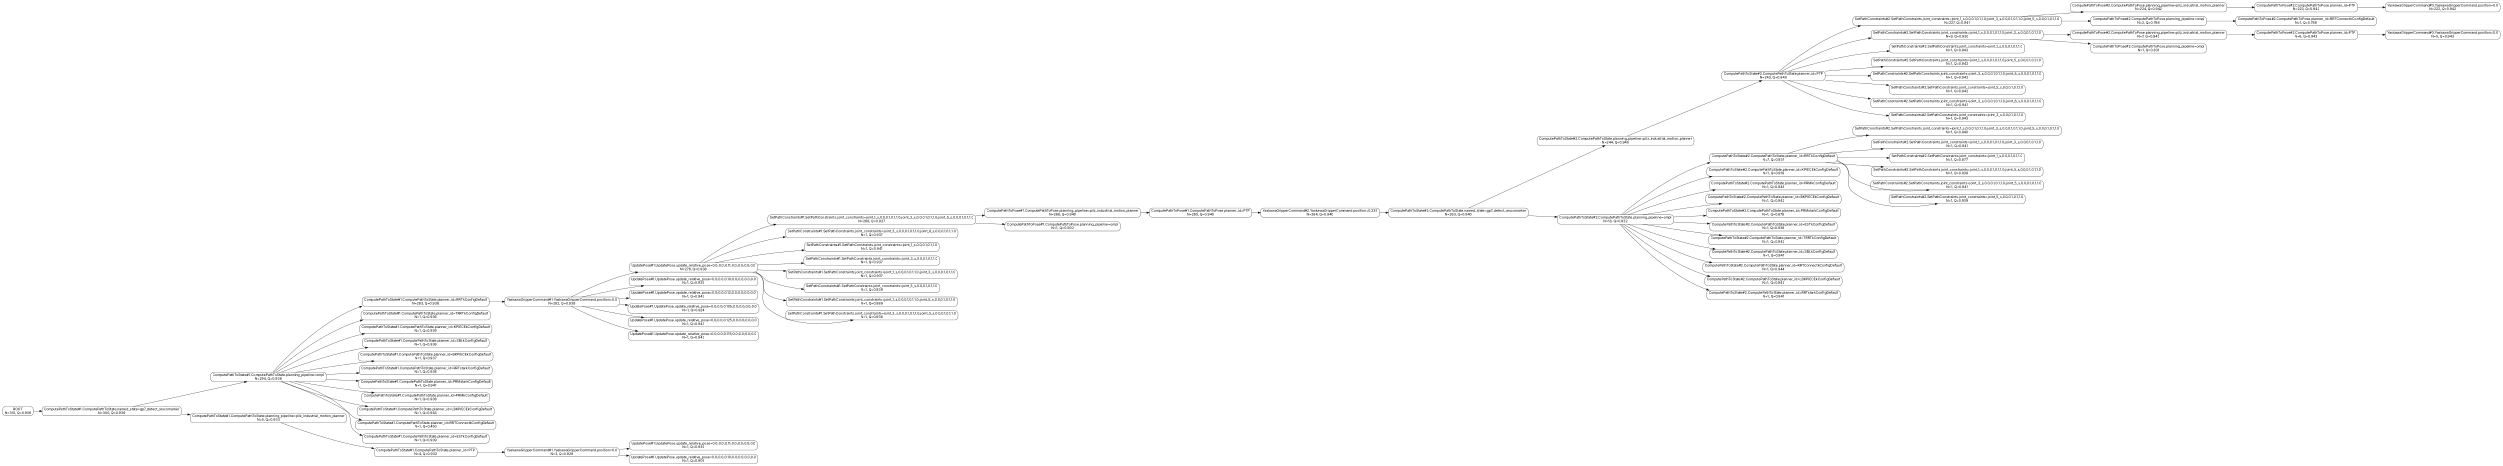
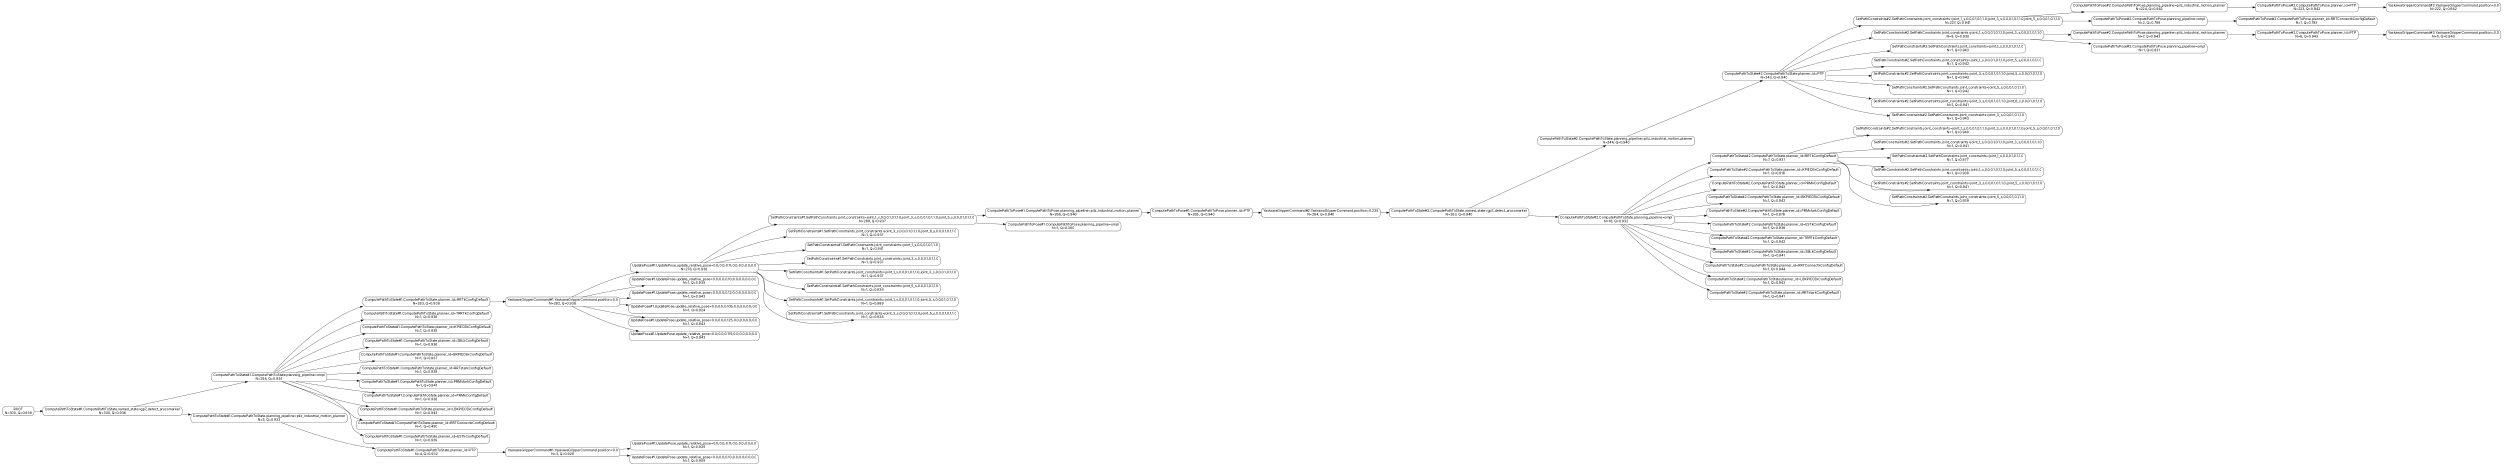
  digraph {
    rankdir=LR
    fontname=Inter
    node [shape=box style=rounded fontname=Inter]
    edge [fontname=Inter]
-   n1 [label="ROOT\nN=310, Q=0.936"]
+   n1 [label="ROOT\nN=300, Q=0.936"]
    n2 [label="ComputePathToState#1.ComputePathToState.named_state=gp7_detect_arucomarker\nN=300, Q=0.936"]
    n3 [label="ComputePathToState#1.ComputePathToState.planning_pipeline=ompl\nN=294, Q=0.936"]
    n4 [label="ComputePathToState#1.ComputePathToState.planning_pipeline=pilz_industrial_motion_planner\nN=5, Q=0.933"]
    n5 [label="ComputePathToState#1.ComputePathToState.planner_id=RRTkConfigDefault\nN=283, Q=0.938"]
    n6 [label="ComputePathToState#1.ComputePathToState.planner_id=TRRTkConfigDefault\nN=1, Q=0.936"]
    n7 [label="ComputePathToState#1.ComputePathToState.planner_id=KPIECEkConfigDefault\nN=1, Q=0.939"]
    n8 [label="ComputePathToState#1.ComputePathToState.planner_id=SBLkConfigDefault\nN=1, Q=0.936"]
    n9 [label="ComputePathToState#1.ComputePathToState.planner_id=BKPIECEkConfigDefault\nN=1, Q=0.937"]
    n10 [label="ComputePathToState#1.ComputePathToState.planner_id=RRTstarkConfigDefault\nN=1, Q=0.938"]
    n11 [label="ComputePathToState#1.ComputePathToState.planner_id=PRMstarkConfigDefault\nN=1, Q=0.941"]
    n12 [label="ComputePathToState#1.ComputePathToState.planner_id=PRMkConfigDefault\nN=1, Q=0.938"]
    n13 [label="ComputePathToState#1.ComputePathToState.planner_id=LBKPIECEkConfigDefault\nN=1, Q=0.943"]
    n14 [label="ComputePathToState#1.ComputePathToState.planner_id=RRTConnectkConfigDefault\nN=1, Q=0.450"]
    n15 [label="ComputePathToState#1.ComputePathToState.planner_id=ESTkConfigDefault\nN=1, Q=0.939"]
    n16 [label="YaskawaGripperCommand#1.YaskawaGripperCommand.position=0.0\nN=282, Q=0.938"]
    n17 [label="UpdatePose#1.UpdatePose.update_relative_pose=0.0;0.0;0.11;0.0;0.0;0.0;0.0\nN=276, Q=0.938"]
    n18 [label="UpdatePose#1.UpdatePose.update_relative_pose=0.0;0.0;0.10;0.0;0.0;0.0;0.0\nN=1, Q=0.939"]
    n19 [label="UpdatePose#1.UpdatePose.update_relative_pose=0.0;0.0;0.12;0.0;0.0;0.0;0.0\nN=1, Q=0.943"]
    n20 [label="UpdatePose#1.UpdatePose.update_relative_pose=0.0;0.0;0.105;0.0;0.0;0.0;0.0\nN=1, Q=0.924"]
    n21 [label="UpdatePose#1.UpdatePose.update_relative_pose=0.0;0.0;0.125;0.0;0.0;0.0;0.0\nN=1, Q=0.943"]
    n22 [label="UpdatePose#1.UpdatePose.update_relative_pose=0.0;0.0;0.115;0.0;0.0;0.0;0.0\nN=1, Q=0.943"]
    n23 [label="SetPathConstraints#1.SetPathConstraints.joint_constraints=joint_1_s,0.0,0.1,0.1,1.0;joint_3_s,0.0,0.1,0.1,1.0;joint_5_s,0.0,0.1,0.1,1.0\nN=268, Q=0.937"]
    n24 [label="SetPathConstraints#1.SetPathConstraints.joint_constraints=joint_3_s,0.0,0.1,0.1,1.0;joint_6_s,0.0,0.1,0.1,1.0\nN=1, Q=0.937"]
    n25 [label="SetPathConstraints#1.SetPathConstraints.joint_constraints=joint_1_s,0.0,0.1,0.1,1.0\nN=1, Q=0.941"]
    n26 [label="SetPathConstraints#1.SetPathConstraints.joint_constraints=joint_3_s,0.0,0.1,0.1,1.0\nN=1, Q=0.937"]
    n27 [label="SetPathConstraints#1.SetPathConstraints.joint_constraints=joint_1_s,0.0,0.1,0.1,1.0;joint_3_s,0.0,0.1,0.1,1.0\nN=1, Q=0.937"]
    n28 [label="SetPathConstraints#1.SetPathConstraints.joint_constraints=joint_5_s,0.0,0.1,0.1,1.0\nN=1, Q=0.939"]
    n29 [label="SetPathConstraints#1.SetPathConstraints.joint_constraints=joint_1_s,0.0,0.1,0.1,1.0;joint_5_s,0.0,0.1,0.1,1.0\nN=1, Q=0.989"]
    n30 [label="SetPathConstraints#1.SetPathConstraints.joint_constraints=joint_3_s,0.0,0.1,0.1,1.0;joint_5_s,0.0,0.1,0.1,1.0\nN=1, Q=0.938"]
    n31 [label="ComputePathToPose#1.ComputePathToPose.planning_pipeline=pilz_industrial_motion_planner\nN=266, Q=0.940"]
    n32 [label="ComputePathToPose#1.ComputePathToPose.planning_pipeline=ompl\nN=1, Q=0.300"]
    n33 [label="ComputePathToPose#1.ComputePathToPose.planner_id=PTP\nN=265, Q=0.940"]
    n34 [label="YaskawaGripperCommand#2.YaskawaGripperCommand.position=0.235\nN=264, Q=0.940"]
    n35 [label="ComputePathToState#2.ComputePathToState.named_state=gp7_detect_arucomarker\nN=263, Q=0.940"]
    n36 [label="ComputePathToState#2.ComputePathToState.planning_pipeline=pilz_industrial_motion_planner\nN=244, Q=0.940"]
    n37 [label="ComputePathToState#2.ComputePathToState.planning_pipeline=ompl\nN=18, Q=0.932"]
    n38 [label="ComputePathToState#2.ComputePathToState.planner_id=PTP\nN=243, Q=0.940"]
    n39 [label="SetPathConstraints#2.SetPathConstraints.joint_constraints=joint_1_s,0.0,0.1,0.1,1.0;joint_3_s,0.0,0.1,0.1,1.0;joint_5_s,0.0,0.1,0.1,1.0\nN=227, Q=0.941"]
    n40 [label="SetPathConstraints#2.SetPathConstraints.joint_constraints=joint_1_s,0.0,0.1,0.1,1.0;joint_3_s,0.0,0.1,0.1,1.0\nN=9, Q=0.930"]
    n41 [label="SetPathConstraints#2.SetPathConstraints.joint_constraints=joint_1_s,0.0,0.1,0.1,1.0\nN=1, Q=0.943"]
    n42 [label="SetPathConstraints#2.SetPathConstraints.joint_constraints=joint_1_s,0.0,0.1,0.1,1.0;joint_5_s,0.0,0.1,0.1,1.0\nN=1, Q=0.942"]
    n43 [label="SetPathConstraints#2.SetPathConstraints.joint_constraints=joint_3_s,0.0,0.1,0.1,1.0;joint_5_s,0.0,0.1,0.1,1.0\nN=1, Q=0.942"]
    n44 [label="SetPathConstraints#2.SetPathConstraints.joint_constraints=joint_5_s,0.0,0.1,0.1,1.0\nN=1, Q=0.942"]
    n45 [label="SetPathConstraints#2.SetPathConstraints.joint_constraints=joint_3_s,0.0,0.1,0.1,1.0;joint_6_s,0.0,0.1,0.1,1.0\nN=1, Q=0.941"]
    n46 [label="SetPathConstraints#2.SetPathConstraints.joint_constraints=joint_3_s,0.0,0.1,0.1,1.0\nN=1, Q=0.943"]
    n47 [label="ComputePathToPose#2.ComputePathToPose.planning_pipeline=pilz_industrial_motion_planner\nN=224, Q=0.942"]
    n48 [label="ComputePathToPose#2.ComputePathToPose.planning_pipeline=ompl\nN=2, Q=0.788"]
    n49 [label="ComputePathToPose#2.ComputePathToPose.planner_id=PTP\nN=223, Q=0.942"]
    n50 [label="YaskawaGripperCommand#3.YaskawaGripperCommand.position=0.0\nN=222, Q=0.942"]
    n51 [label="ComputePathToPose#2.ComputePathToPose.planner_id=RRTConnectkConfigDefault\nN=1, Q=0.788"]
    n52 [label="ComputePathToPose#2.ComputePathToPose.planning_pipeline=pilz_industrial_motion_planner\nN=7, Q=0.943"]
    n53 [label="ComputePathToPose#2.ComputePathToPose.planning_pipeline=ompl\nN=1, Q=0.831"]
    n54 [label="ComputePathToPose#2.ComputePathToPose.planner_id=PTP\nN=6, Q=0.943"]
    n55 [label="YaskawaGripperCommand#3.YaskawaGripperCommand.position=0.0\nN=5, Q=0.943"]
    n56 [label="ComputePathToState#2.ComputePathToState.planner_id=RRTkConfigDefault\nN=7, Q=0.931"]
    n57 [label="ComputePathToState#2.ComputePathToState.planner_id=KPIECEkConfigDefault\nN=1, Q=0.918"]
    n58 [label="ComputePathToState#2.ComputePathToState.planner_id=PRMkConfigDefault\nN=1, Q=0.943"]
    n59 [label="ComputePathToState#2.ComputePathToState.planner_id=BKPIECEkConfigDefault\nN=1, Q=0.942"]
    n60 [label="ComputePathToState#2.ComputePathToState.planner_id=PRMstarkConfigDefault\nN=1, Q=0.878"]
    n61 [label="ComputePathToState#2.ComputePathToState.planner_id=ESTkConfigDefault\nN=1, Q=0.938"]
    n62 [label="ComputePathToState#2.ComputePathToState.planner_id=TRRTkConfigDefault\nN=1, Q=0.942"]
    n63 [label="ComputePathToState#2.ComputePathToState.planner_id=SBLkConfigDefault\nN=1, Q=0.941"]
    n64 [label="ComputePathToState#2.ComputePathToState.planner_id=RRTConnectkConfigDefault\nN=1, Q=0.944"]
    n65 [label="ComputePathToState#2.ComputePathToState.planner_id=LBKPIECEkConfigDefault\nN=1, Q=0.942"]
    n66 [label="ComputePathToState#2.ComputePathToState.planner_id=RRTstarkConfigDefault\nN=1, Q=0.941"]
    n67 [label="SetPathConstraints#2.SetPathConstraints.joint_constraints=joint_1_s,0.0,0.1,0.1,1.0;joint_3_s,0.0,0.1,0.1,1.0;joint_5_s,0.0,0.1,0.1,1.0\nN=1, Q=0.940"]
    n68 [label="SetPathConstraints#2.SetPathConstraints.joint_constraints=joint_1_s,0.0,0.1,0.1,1.0;joint_3_s,0.0,0.1,0.1,1.0\nN=1, Q=0.941"]
    n69 [label="SetPathConstraints#2.SetPathConstraints.joint_constraints=joint_1_s,0.0,0.1,0.1,1.0\nN=1, Q=0.877"]
    n70 [label="SetPathConstraints#2.SetPathConstraints.joint_constraints=joint_1_s,0.0,0.1,0.1,1.0;joint_5_s,0.0,0.1,0.1,1.0\nN=1, Q=0.938"]
    n71 [label="SetPathConstraints#2.SetPathConstraints.joint_constraints=joint_3_s,0.0,0.1,0.1,1.0;joint_5_s,0.0,0.1,0.1,1.0\nN=1, Q=0.941"]
    n72 [label="SetPathConstraints#2.SetPathConstraints.joint_constraints=joint_5_s,0.0,0.1,0.1,1.0\nN=1, Q=0.939"]
    n73 [label="ComputePathToState#1.ComputePathToState.planner_id=PTP\nN=4, Q=0.932"]
    n74 [label="YaskawaGripperCommand#1.YaskawaGripperCommand.position=0.0\nN=3, Q=0.929"]
    n75 [label="UpdatePose#1.UpdatePose.update_relative_pose=0.0;0.0;0.11;0.0;0.0;0.0;0.0\nN=1, Q=0.939"]
    n76 [label="UpdatePose#1.UpdatePose.update_relative_pose=0.0;0.0;0.10;0.0;0.0;0.0;0.0\nN=1, Q=0.909"]
    n1 -> n2
    n2 -> n3
    n2 -> n4
    n3 -> n5
    n3 -> n6
    n3 -> n7
    n3 -> n8
    n3 -> n9
    n3 -> n10
    n3 -> n11
    n3 -> n12
    n3 -> n13
    n3 -> n14
    n3 -> n15
    n4 -> n73
    n5 -> n16
    n16 -> n17
    n16 -> n18
    n16 -> n19
    n16 -> n20
    n16 -> n21
    n16 -> n22
    n17 -> n23
    n17 -> n24
    n17 -> n25
    n17 -> n26
    n17 -> n27
    n17 -> n28
    n17 -> n29
    n17 -> n30
    n23 -> n31
    n23 -> n32
    n31 -> n33
    n33 -> n34
    n34 -> n35
    n35 -> n36
    n35 -> n37
    n36 -> n38
    n37 -> n56
    n37 -> n57
    n37 -> n58
    n37 -> n59
    n37 -> n60
    n37 -> n61
    n37 -> n62
    n37 -> n63
    n37 -> n64
    n37 -> n65
    n37 -> n66
    n38 -> n39
    n38 -> n40
    n38 -> n41
    n38 -> n42
    n38 -> n43
    n38 -> n44
    n38 -> n45
    n38 -> n46
    n39 -> n47
    n39 -> n48
    n40 -> n52
    n40 -> n53
    n47 -> n49
    n48 -> n51
    n49 -> n50
    n52 -> n54
    n54 -> n55
    n56 -> n67
    n56 -> n68
    n56 -> n69
    n56 -> n70
    n56 -> n71
    n56 -> n72
    n73 -> n74
    n74 -> n75
    n74 -> n76
  }
